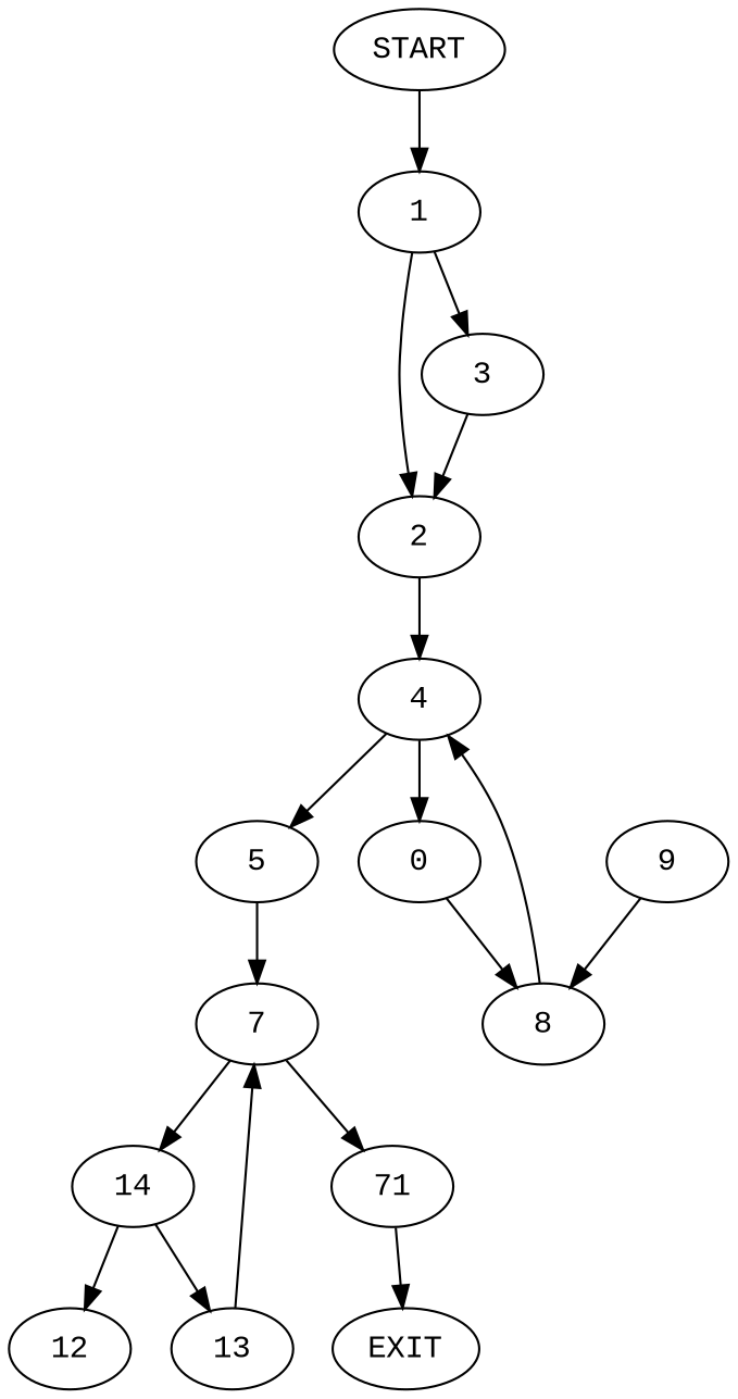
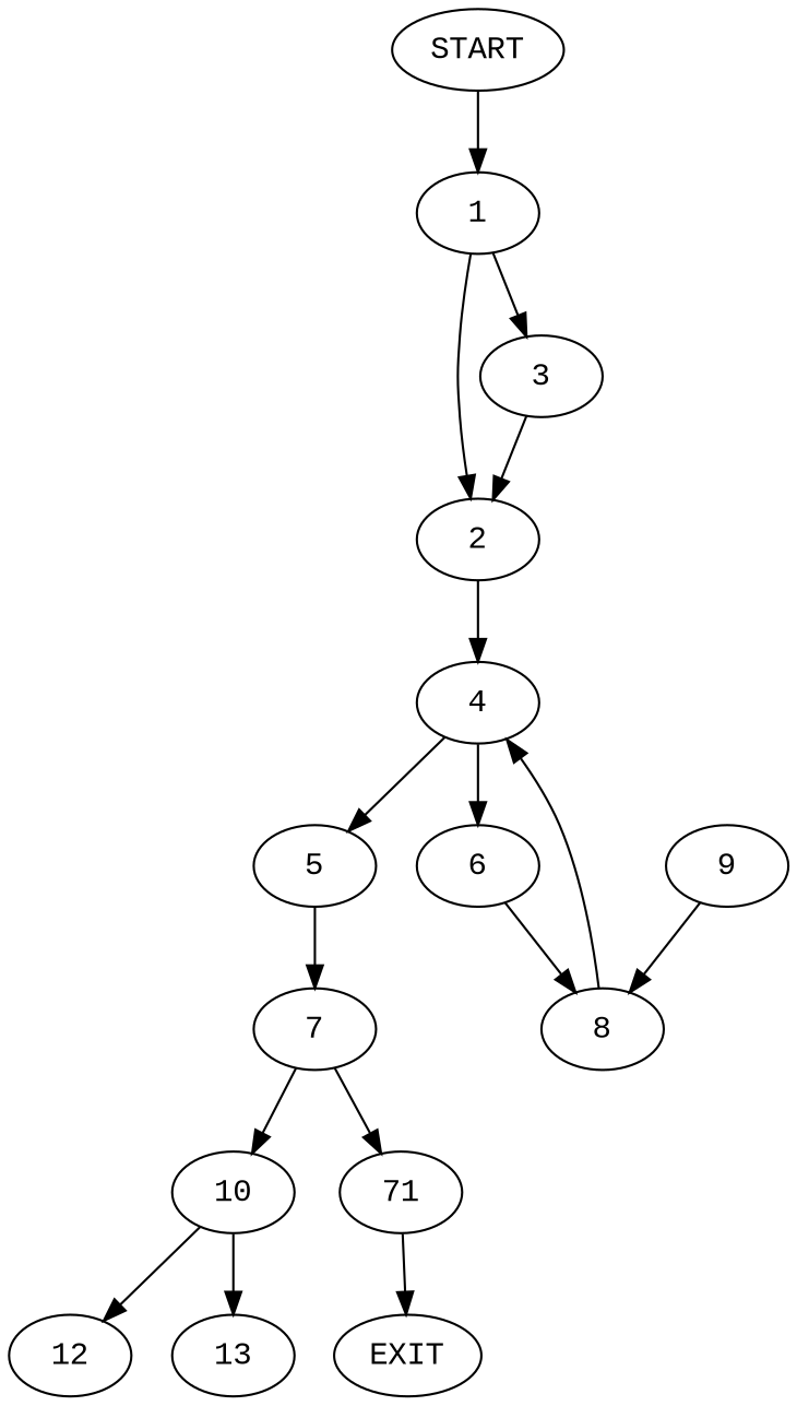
  digraph {
    fontname="Liberation Mono"
    node [fontname="Liberation Mono"]
    edge [fontname="Liberation Mono"]
    n1 [label=START]
    1
    2
    3
    n5 [label=EXIT]
    4
    5
-   6 [label=0]
+   6
    7
    8
-   10 [label=14]
+   10
    n12 [label=71]
    9
    12
    13
    n1 -> 1
    1 -> 2
    1 -> 3
    2 -> 4
    3 -> 2
    4 -> 5
    4 -> 6
    5 -> 7
    6 -> 8
    7 -> 10
    7 -> n12
    8 -> 4
    10 -> 12
    10 -> 13
    n12 -> n5
    9 -> 8
-   13 -> 7
  }
